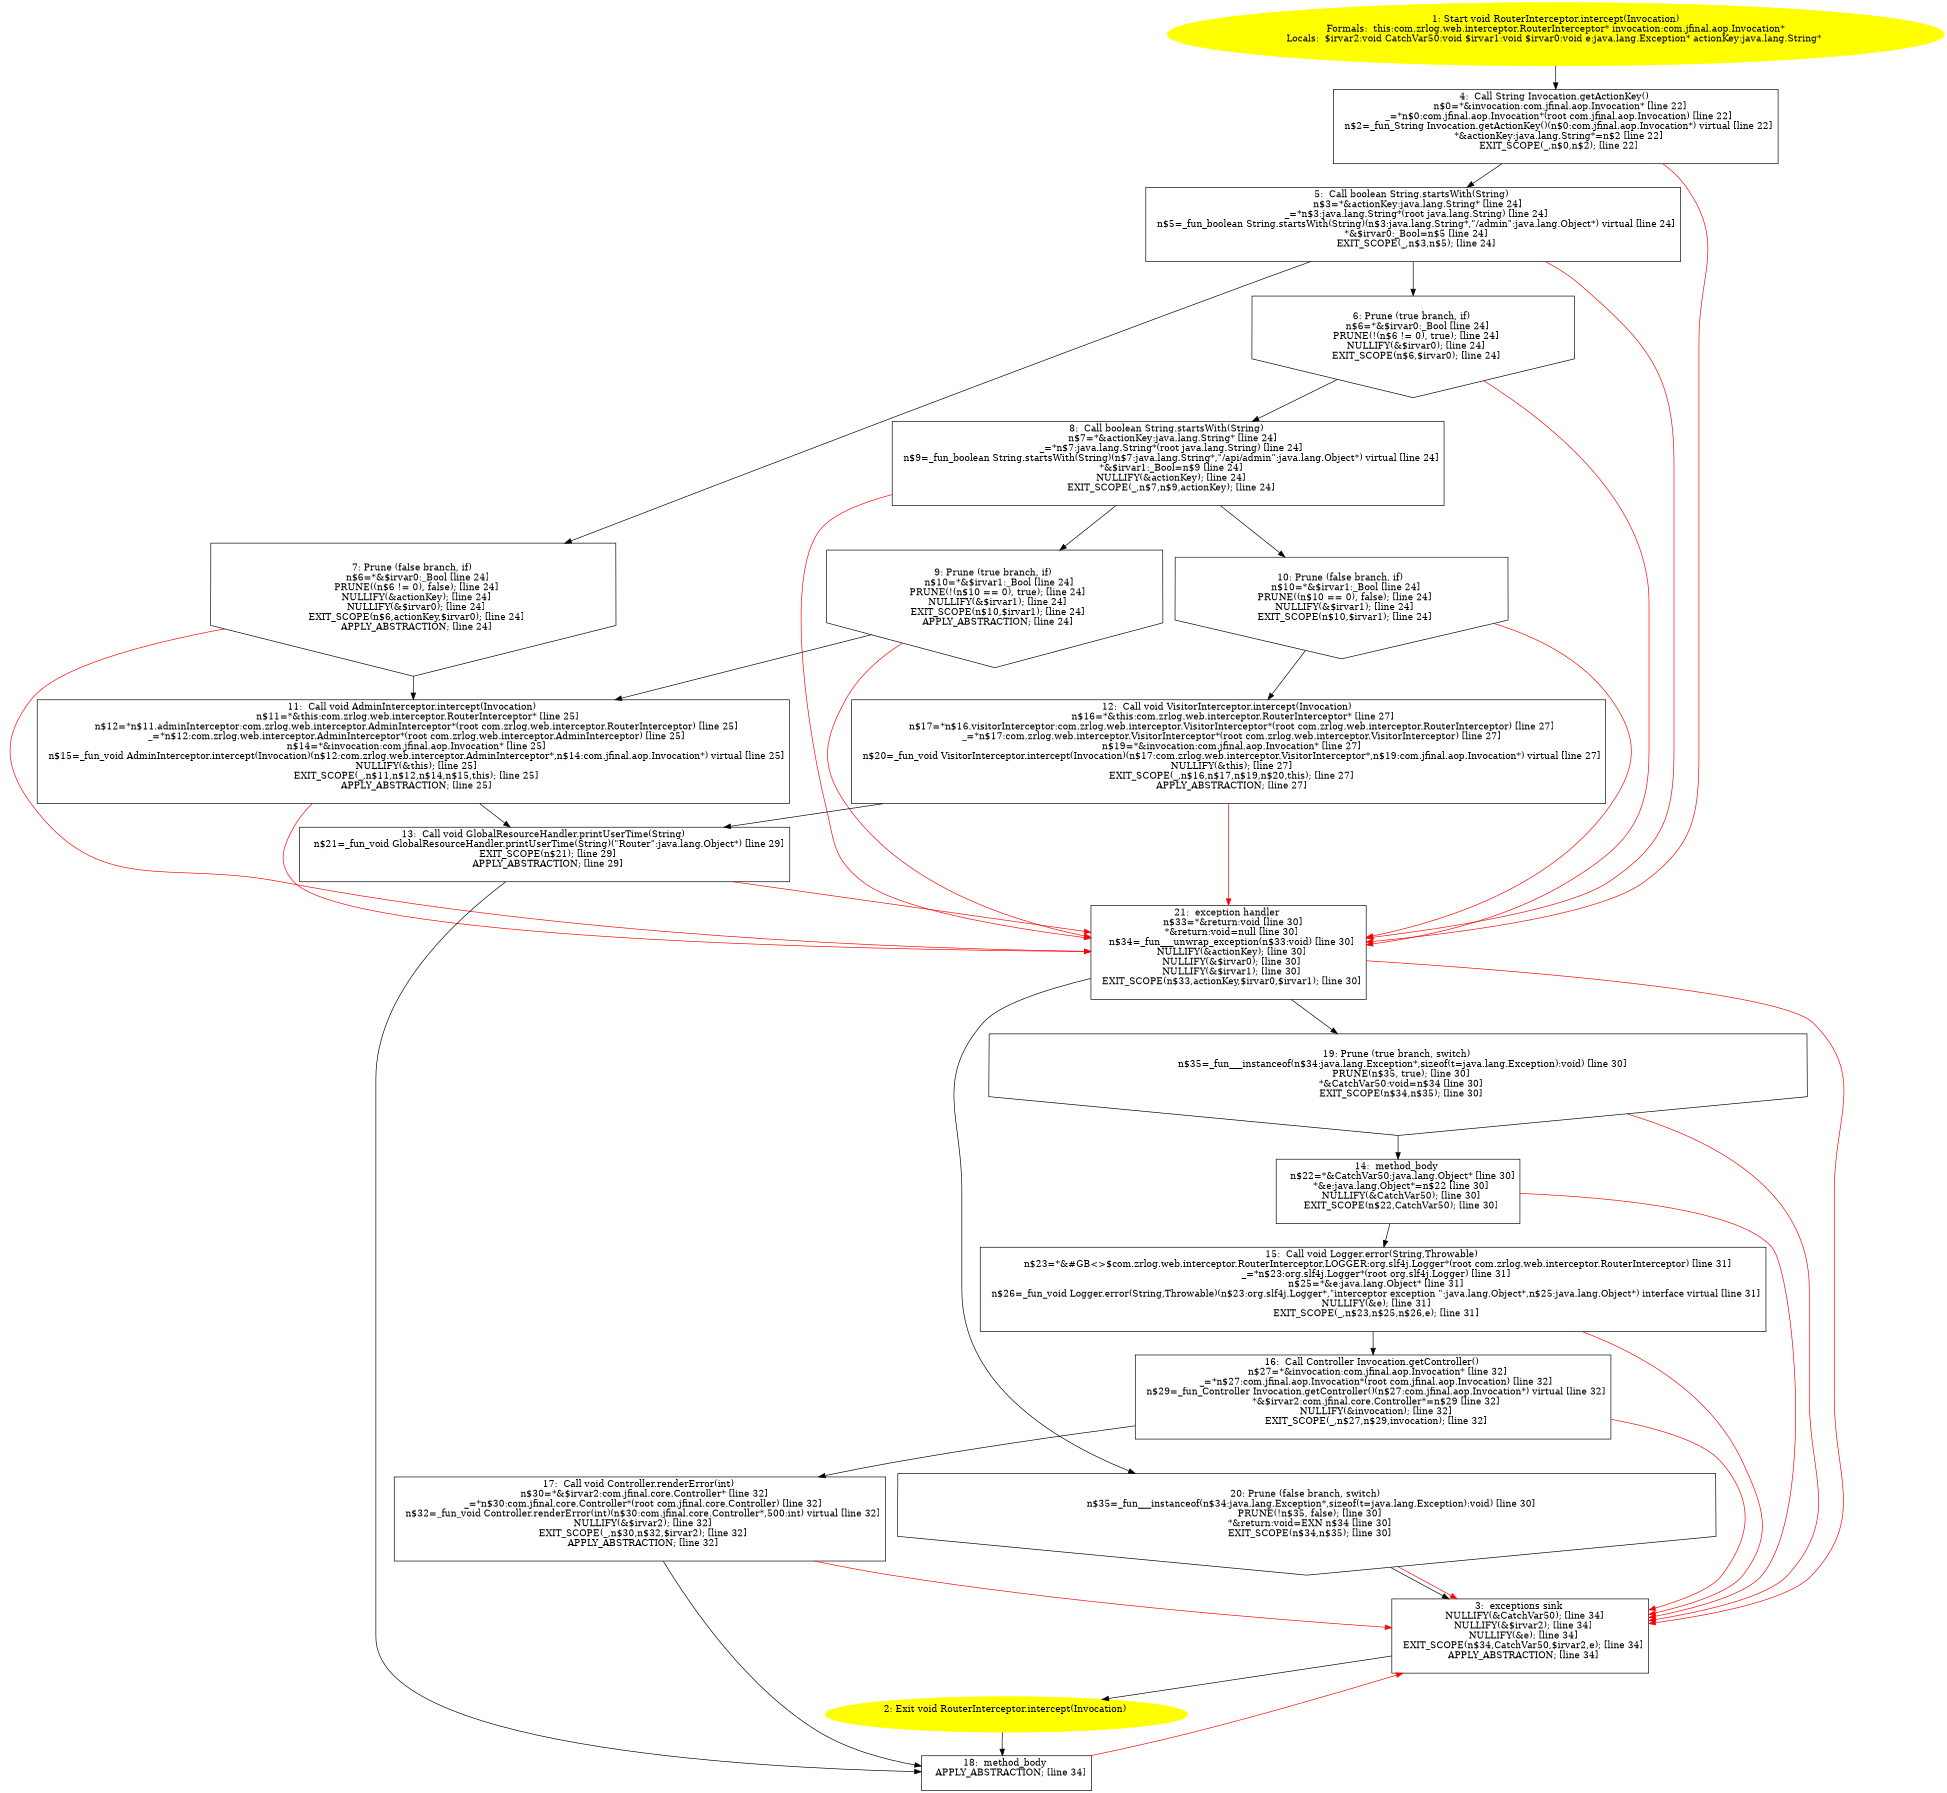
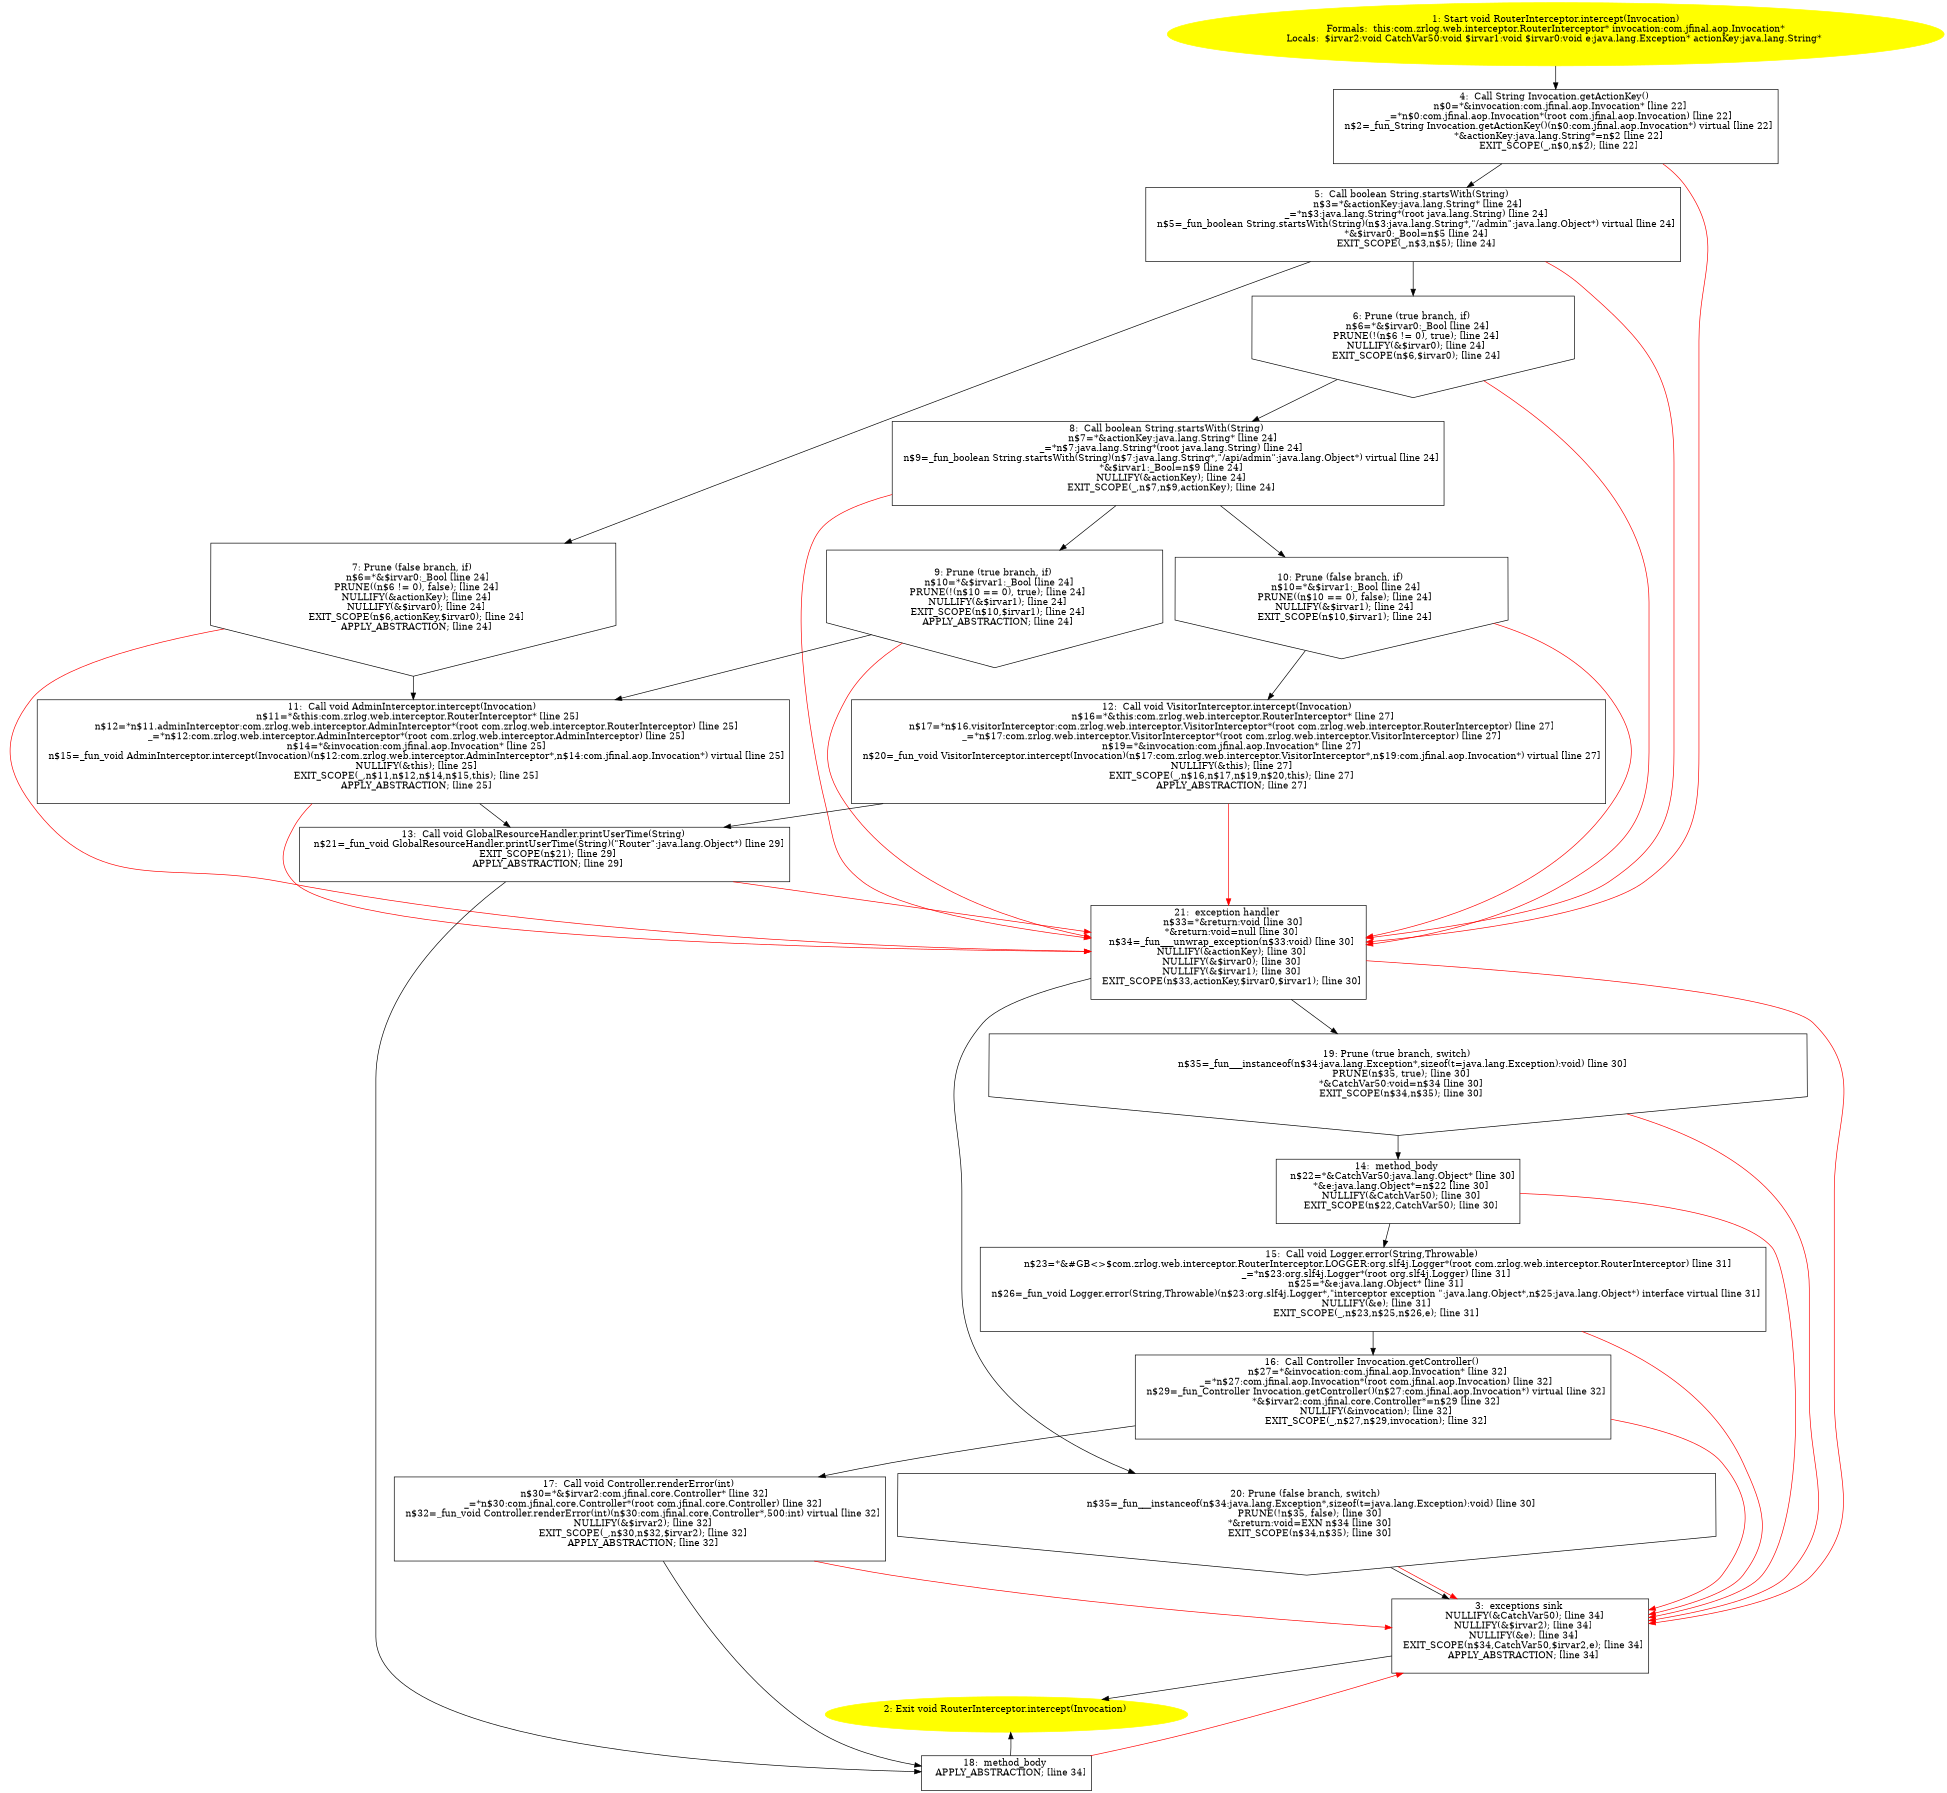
  digraph {
    node [shape=box]
    n1 [color=yellow label="1: Start void RouterInterceptor.intercept(Invocation)\nFormals:  this:com.zrlog.web.interceptor.RouterInterceptor* invocation:com.jfinal.aop.Invocation*\nLocals:  $irvar2:void CatchVar50:void $irvar1:void $irvar0:void e:java.lang.Exception* actionKey:java.lang.String* \n  " style=filled shape=""]
    n2 [label="4:  Call String Invocation.getActionKey() \n   n$0=*&invocation:com.jfinal.aop.Invocation* [line 22]\n  _=*n$0:com.jfinal.aop.Invocation*(root com.jfinal.aop.Invocation) [line 22]\n  n$2=_fun_String Invocation.getActionKey()(n$0:com.jfinal.aop.Invocation*) virtual [line 22]\n  *&actionKey:java.lang.String*=n$2 [line 22]\n  EXIT_SCOPE(_,n$0,n$2); [line 22]\n "]
    n3 [label="5:  Call boolean String.startsWith(String) \n   n$3=*&actionKey:java.lang.String* [line 24]\n  _=*n$3:java.lang.String*(root java.lang.String) [line 24]\n  n$5=_fun_boolean String.startsWith(String)(n$3:java.lang.String*,\"/admin\":java.lang.Object*) virtual [line 24]\n  *&$irvar0:_Bool=n$5 [line 24]\n  EXIT_SCOPE(_,n$3,n$5); [line 24]\n "]
    n4 [label="21:  exception handler \n   n$33=*&return:void [line 30]\n  *&return:void=null [line 30]\n  n$34=_fun___unwrap_exception(n$33:void) [line 30]\n  NULLIFY(&actionKey); [line 30]\n  NULLIFY(&$irvar0); [line 30]\n  NULLIFY(&$irvar1); [line 30]\n  EXIT_SCOPE(n$33,actionKey,$irvar0,$irvar1); [line 30]\n "]
    n5 [color=yellow label="2: Exit void RouterInterceptor.intercept(Invocation) \n  " style=filled shape=""]
    n6 [label="3:  exceptions sink \n   NULLIFY(&CatchVar50); [line 34]\n  NULLIFY(&$irvar2); [line 34]\n  NULLIFY(&e); [line 34]\n  EXIT_SCOPE(n$34,CatchVar50,$irvar2,e); [line 34]\n  APPLY_ABSTRACTION; [line 34]\n "]
    n7 [label="6: Prune (true branch, if) \n   n$6=*&$irvar0:_Bool [line 24]\n  PRUNE(!(n$6 != 0), true); [line 24]\n  NULLIFY(&$irvar0); [line 24]\n  EXIT_SCOPE(n$6,$irvar0); [line 24]\n " shape=invhouse]
    n8 [label="7: Prune (false branch, if) \n   n$6=*&$irvar0:_Bool [line 24]\n  PRUNE((n$6 != 0), false); [line 24]\n  NULLIFY(&actionKey); [line 24]\n  NULLIFY(&$irvar0); [line 24]\n  EXIT_SCOPE(n$6,actionKey,$irvar0); [line 24]\n  APPLY_ABSTRACTION; [line 24]\n " shape=invhouse]
    n9 [label="19: Prune (true branch, switch) \n   n$35=_fun___instanceof(n$34:java.lang.Exception*,sizeof(t=java.lang.Exception):void) [line 30]\n  PRUNE(n$35, true); [line 30]\n  *&CatchVar50:void=n$34 [line 30]\n  EXIT_SCOPE(n$34,n$35); [line 30]\n " shape=invhouse]
    n10 [label="20: Prune (false branch, switch) \n   n$35=_fun___instanceof(n$34:java.lang.Exception*,sizeof(t=java.lang.Exception):void) [line 30]\n  PRUNE(!n$35, false); [line 30]\n  *&return:void=EXN n$34 [line 30]\n  EXIT_SCOPE(n$34,n$35); [line 30]\n " shape=invhouse]
    n11 [label="8:  Call boolean String.startsWith(String) \n   n$7=*&actionKey:java.lang.String* [line 24]\n  _=*n$7:java.lang.String*(root java.lang.String) [line 24]\n  n$9=_fun_boolean String.startsWith(String)(n$7:java.lang.String*,\"/api/admin\":java.lang.Object*) virtual [line 24]\n  *&$irvar1:_Bool=n$9 [line 24]\n  NULLIFY(&actionKey); [line 24]\n  EXIT_SCOPE(_,n$7,n$9,actionKey); [line 24]\n "]
    n12 [label="11:  Call void AdminInterceptor.intercept(Invocation) \n   n$11=*&this:com.zrlog.web.interceptor.RouterInterceptor* [line 25]\n  n$12=*n$11.adminInterceptor:com.zrlog.web.interceptor.AdminInterceptor*(root com.zrlog.web.interceptor.RouterInterceptor) [line 25]\n  _=*n$12:com.zrlog.web.interceptor.AdminInterceptor*(root com.zrlog.web.interceptor.AdminInterceptor) [line 25]\n  n$14=*&invocation:com.jfinal.aop.Invocation* [line 25]\n  n$15=_fun_void AdminInterceptor.intercept(Invocation)(n$12:com.zrlog.web.interceptor.AdminInterceptor*,n$14:com.jfinal.aop.Invocation*) virtual [line 25]\n  NULLIFY(&this); [line 25]\n  EXIT_SCOPE(_,n$11,n$12,n$14,n$15,this); [line 25]\n  APPLY_ABSTRACTION; [line 25]\n "]
    n13 [label="9: Prune (true branch, if) \n   n$10=*&$irvar1:_Bool [line 24]\n  PRUNE(!(n$10 == 0), true); [line 24]\n  NULLIFY(&$irvar1); [line 24]\n  EXIT_SCOPE(n$10,$irvar1); [line 24]\n  APPLY_ABSTRACTION; [line 24]\n " shape=invhouse]
    n14 [label="10: Prune (false branch, if) \n   n$10=*&$irvar1:_Bool [line 24]\n  PRUNE((n$10 == 0), false); [line 24]\n  NULLIFY(&$irvar1); [line 24]\n  EXIT_SCOPE(n$10,$irvar1); [line 24]\n " shape=invhouse]
    n15 [label="13:  Call void GlobalResourceHandler.printUserTime(String) \n   n$21=_fun_void GlobalResourceHandler.printUserTime(String)(\"Router\":java.lang.Object*) [line 29]\n  EXIT_SCOPE(n$21); [line 29]\n  APPLY_ABSTRACTION; [line 29]\n "]
    n16 [label="12:  Call void VisitorInterceptor.intercept(Invocation) \n   n$16=*&this:com.zrlog.web.interceptor.RouterInterceptor* [line 27]\n  n$17=*n$16.visitorInterceptor:com.zrlog.web.interceptor.VisitorInterceptor*(root com.zrlog.web.interceptor.RouterInterceptor) [line 27]\n  _=*n$17:com.zrlog.web.interceptor.VisitorInterceptor*(root com.zrlog.web.interceptor.VisitorInterceptor) [line 27]\n  n$19=*&invocation:com.jfinal.aop.Invocation* [line 27]\n  n$20=_fun_void VisitorInterceptor.intercept(Invocation)(n$17:com.zrlog.web.interceptor.VisitorInterceptor*,n$19:com.jfinal.aop.Invocation*) virtual [line 27]\n  NULLIFY(&this); [line 27]\n  EXIT_SCOPE(_,n$16,n$17,n$19,n$20,this); [line 27]\n  APPLY_ABSTRACTION; [line 27]\n "]
    n17 [label="18:  method_body \n   APPLY_ABSTRACTION; [line 34]\n "]
    n18 [label="14:  method_body \n   n$22=*&CatchVar50:java.lang.Object* [line 30]\n  *&e:java.lang.Object*=n$22 [line 30]\n  NULLIFY(&CatchVar50); [line 30]\n  EXIT_SCOPE(n$22,CatchVar50); [line 30]\n "]
    n19 [label="15:  Call void Logger.error(String,Throwable) \n   n$23=*&#GB<>$com.zrlog.web.interceptor.RouterInterceptor.LOGGER:org.slf4j.Logger*(root com.zrlog.web.interceptor.RouterInterceptor) [line 31]\n  _=*n$23:org.slf4j.Logger*(root org.slf4j.Logger) [line 31]\n  n$25=*&e:java.lang.Object* [line 31]\n  n$26=_fun_void Logger.error(String,Throwable)(n$23:org.slf4j.Logger*,\"interceptor exception \":java.lang.Object*,n$25:java.lang.Object*) interface virtual [line 31]\n  NULLIFY(&e); [line 31]\n  EXIT_SCOPE(_,n$23,n$25,n$26,e); [line 31]\n "]
    n20 [label="16:  Call Controller Invocation.getController() \n   n$27=*&invocation:com.jfinal.aop.Invocation* [line 32]\n  _=*n$27:com.jfinal.aop.Invocation*(root com.jfinal.aop.Invocation) [line 32]\n  n$29=_fun_Controller Invocation.getController()(n$27:com.jfinal.aop.Invocation*) virtual [line 32]\n  *&$irvar2:com.jfinal.core.Controller*=n$29 [line 32]\n  NULLIFY(&invocation); [line 32]\n  EXIT_SCOPE(_,n$27,n$29,invocation); [line 32]\n "]
    n21 [label="17:  Call void Controller.renderError(int) \n   n$30=*&$irvar2:com.jfinal.core.Controller* [line 32]\n  _=*n$30:com.jfinal.core.Controller*(root com.jfinal.core.Controller) [line 32]\n  n$32=_fun_void Controller.renderError(int)(n$30:com.jfinal.core.Controller*,500:int) virtual [line 32]\n  NULLIFY(&$irvar2); [line 32]\n  EXIT_SCOPE(_,n$30,n$32,$irvar2); [line 32]\n  APPLY_ABSTRACTION; [line 32]\n "]
    n1 -> n2
    n2 -> n3
    n2 -> n4 [color=red]
    n3 -> n4 [color=red]
    n3 -> n7
    n3 -> n8
    n4 -> n6 [color=red]
    n4 -> n9
    n4 -> n10
    n6 -> n5
    n7 -> n4 [color=red]
    n7 -> n11
    n8 -> n4 [color=red]
    n8 -> n12
    n9 -> n6 [color=red]
    n9 -> n18
    n10 -> n6
    n10 -> n6 [color=red]
    n11 -> n4 [color=red]
    n11 -> n13
    n11 -> n14
    n12 -> n4 [color=red]
    n12 -> n15
    n13 -> n4 [color=red]
    n13 -> n12
    n14 -> n4 [color=red]
    n14 -> n16
    n15 -> n4 [color=red]
    n15 -> n17
    n16 -> n4 [color=red]
    n16 -> n15
-   n5 -> n17
+   n17 -> n5
    n17 -> n6 [color=red]
    n18 -> n6 [color=red]
    n18 -> n19
    n19 -> n6 [color=red]
    n19 -> n20
    n20 -> n6 [color=red]
    n20 -> n21
    n21 -> n6 [color=red]
    n21 -> n17
  }
